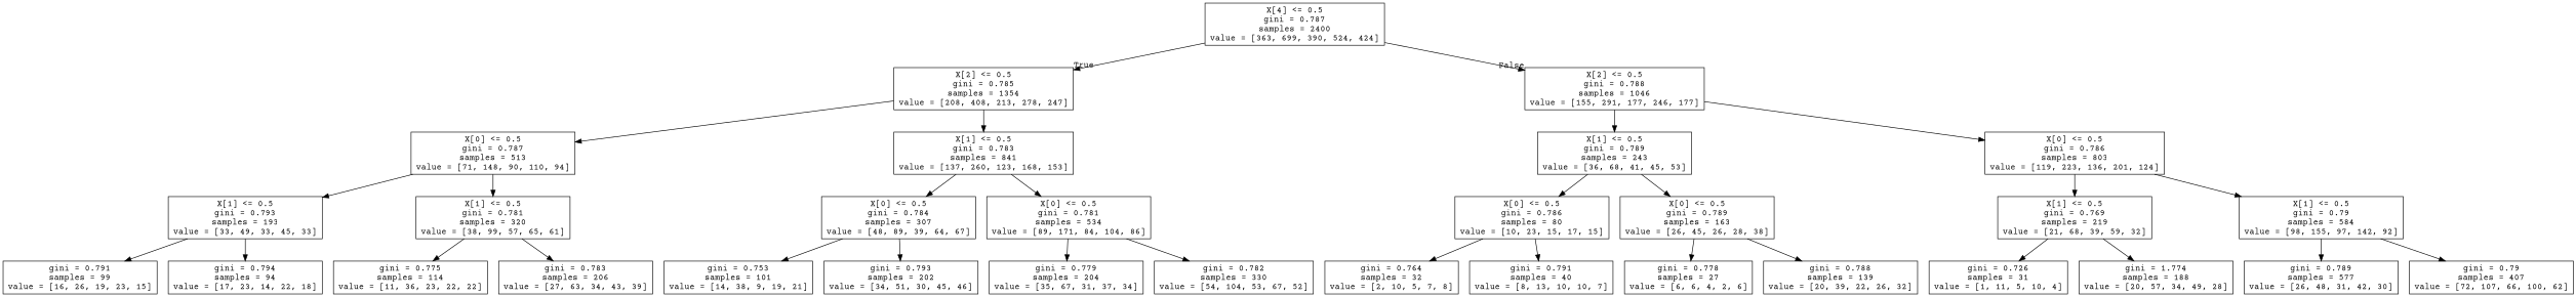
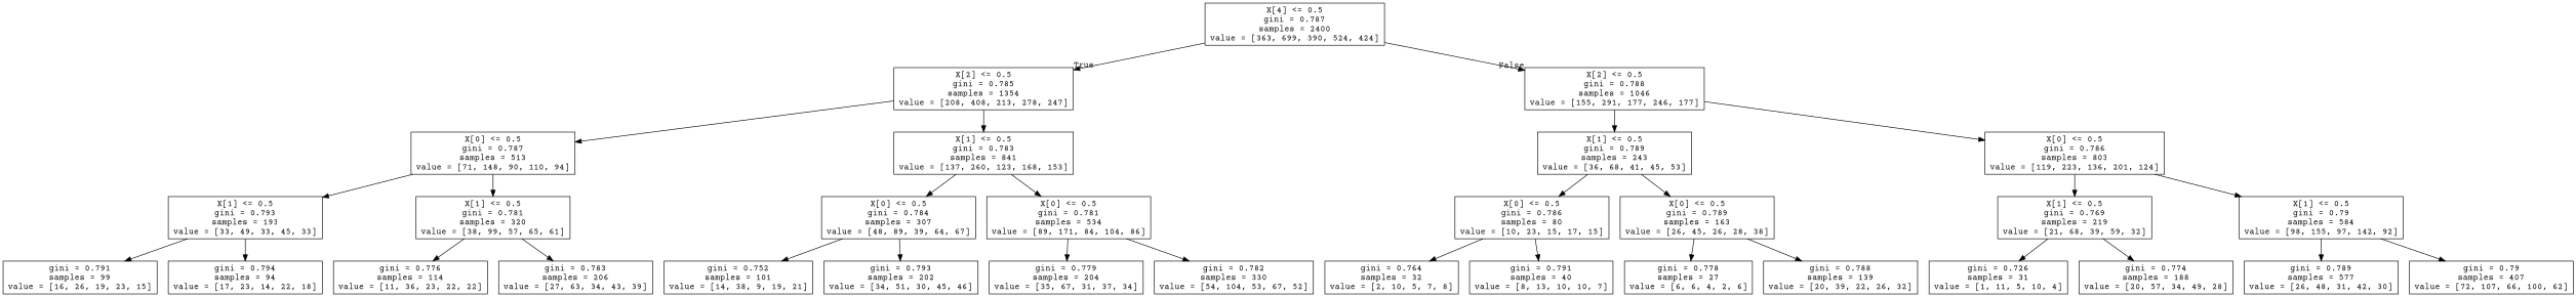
  digraph {
    fontname="Courier Prime"
    node [fontname="Courier Prime" shape=box]
    edge [fontname="Courier Prime"]
    n1 [label="X[4] <= 0.5\ngini = 0.787\nsamples = 2400\nvalue = [363, 699, 390, 524, 424]"]
    n2 [label="X[2] <= 0.5\ngini = 0.785\nsamples = 1354\nvalue = [208, 408, 213, 278, 247]"]
    n3 [label="X[2] <= 0.5\ngini = 0.788\nsamples = 1046\nvalue = [155, 291, 177, 246, 177]"]
    n4 [label="X[0] <= 0.5\ngini = 0.787\nsamples = 513\nvalue = [71, 148, 90, 110, 94]"]
    n5 [label="X[1] <= 0.5\ngini = 0.783\nsamples = 841\nvalue = [137, 260, 123, 168, 153]"]
    n6 [label="X[1] <= 0.5\ngini = 0.789\nsamples = 243\nvalue = [36, 68, 41, 45, 53]"]
    n7 [label="X[0] <= 0.5\ngini = 0.786\nsamples = 803\nvalue = [119, 223, 136, 201, 124]"]
    n8 [label="X[1] <= 0.5\ngini = 0.793\nsamples = 193\nvalue = [33, 49, 33, 45, 33]"]
    n9 [label="X[1] <= 0.5\ngini = 0.781\nsamples = 320\nvalue = [38, 99, 57, 65, 61]"]
    n10 [label="X[0] <= 0.5\ngini = 0.784\nsamples = 307\nvalue = [48, 89, 39, 64, 67]"]
    n11 [label="X[0] <= 0.5\ngini = 0.781\nsamples = 534\nvalue = [89, 171, 84, 104, 86]"]
    n12 [label="gini = 0.791\nsamples = 99\nvalue = [16, 26, 19, 23, 15]"]
    n13 [label="gini = 0.794\nsamples = 94\nvalue = [17, 23, 14, 22, 18]"]
-   n14 [label="gini = 0.775\nsamples = 114\nvalue = [11, 36, 23, 22, 22]"]
+   n14 [label="gini = 0.776\nsamples = 114\nvalue = [11, 36, 23, 22, 22]"]
    n15 [label="gini = 0.783\nsamples = 206\nvalue = [27, 63, 34, 43, 39]"]
-   n16 [label="gini = 0.753\nsamples = 101\nvalue = [14, 38, 9, 19, 21]"]
+   n16 [label="gini = 0.752\nsamples = 101\nvalue = [14, 38, 9, 19, 21]"]
    n17 [label="gini = 0.793\nsamples = 202\nvalue = [34, 51, 30, 45, 46]"]
    n18 [label="gini = 0.779\nsamples = 204\nvalue = [35, 67, 31, 37, 34]"]
    n19 [label="gini = 0.782\nsamples = 330\nvalue = [54, 104, 53, 67, 52]"]
    n20 [label="X[0] <= 0.5\ngini = 0.786\nsamples = 80\nvalue = [10, 23, 15, 17, 15]"]
    n21 [label="X[0] <= 0.5\ngini = 0.789\nsamples = 163\nvalue = [26, 45, 26, 28, 38]"]
    n22 [label="X[1] <= 0.5\ngini = 0.769\nsamples = 219\nvalue = [21, 68, 39, 59, 32]"]
    n23 [label="X[1] <= 0.5\ngini = 0.79\nsamples = 584\nvalue = [98, 155, 97, 142, 92]"]
    n24 [label="gini = 0.764\nsamples = 32\nvalue = [2, 10, 5, 7, 8]"]
    n25 [label="gini = 0.791\nsamples = 40\nvalue = [8, 13, 10, 10, 7]"]
    n26 [label="gini = 0.778\nsamples = 27\nvalue = [6, 6, 4, 2, 6]"]
    n27 [label="gini = 0.788\nsamples = 139\nvalue = [20, 39, 22, 26, 32]"]
    n28 [label="gini = 0.726\nsamples = 31\nvalue = [1, 11, 5, 10, 4]"]
-   n29 [label="gini = 1.774\nsamples = 188\nvalue = [20, 57, 34, 49, 28]"]
+   n29 [label="gini = 0.774\nsamples = 188\nvalue = [20, 57, 34, 49, 28]"]
    n30 [label="gini = 0.789\nsamples = 577\nvalue = [26, 48, 31, 42, 30]"]
    n31 [label="gini = 0.79\nsamples = 407\nvalue = [72, 107, 66, 100, 62]"]
    n1 -> n2 [headlabel=True labelangle=45 labeldistance=2.5]
    n1 -> n3 [headlabel=False labelangle=-45 labeldistance=2.5]
    n2 -> n4
    n2 -> n5
    n3 -> n6
    n3 -> n7
    n4 -> n8
    n4 -> n9
    n5 -> n10
    n5 -> n11
    n6 -> n20
    n6 -> n21
    n7 -> n22
    n7 -> n23
    n8 -> n12
    n8 -> n13
    n9 -> n14
    n9 -> n15
    n10 -> n16
    n10 -> n17
    n11 -> n18
    n11 -> n19
    n20 -> n24
    n20 -> n25
    n21 -> n26
    n21 -> n27
    n22 -> n28
    n22 -> n29
    n23 -> n30
    n23 -> n31
  }
